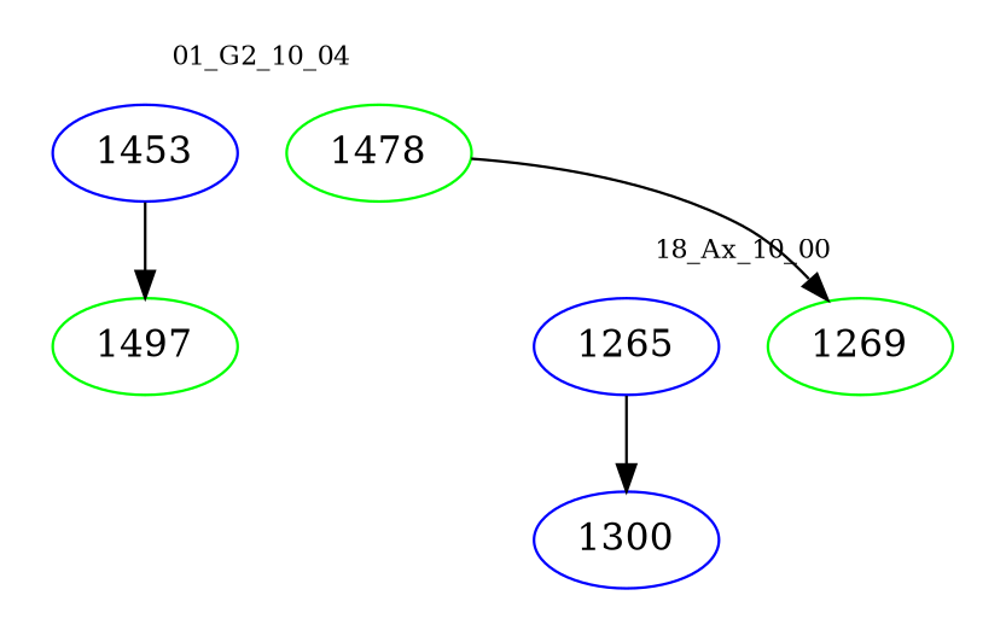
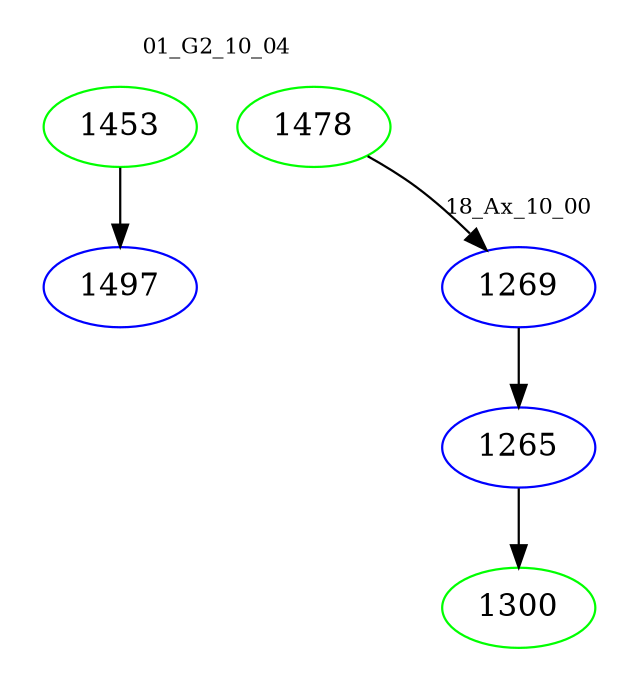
  digraph {
    node [color=green]
    edge [color=black]
-   n1 [label=1269]
+   n1 [color=blue label=1269]
    n2 [color=blue label=1265]
-   n3 [color=blue label=1300]
+   n3 [label=1300]
    n4 [label=1478]
-   n5 [color=blue label=1453]
-   n6 [label=1497]
+   n5 [label=1453]
+   n6 [color=blue label=1497]
    subgraph cluster_1 {
      color=white
      fontsize=10
      label="18_Ax_10_00"
      n1
      n2
      n3
    }
    subgraph cluster_2 {
      color=white
      fontsize=10
      label="01_G2_10_04"
      n4
      n5
      n6
    }
+   n1 -> n2
    n2 -> n3
    n4 -> n1
    n5 -> n6
  }
